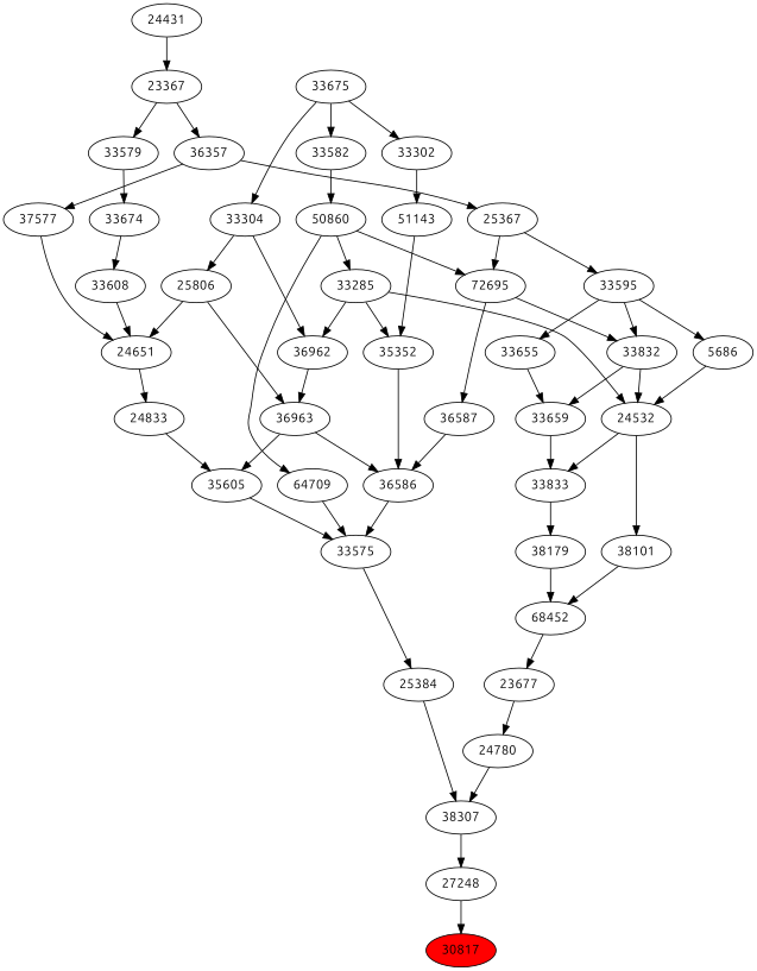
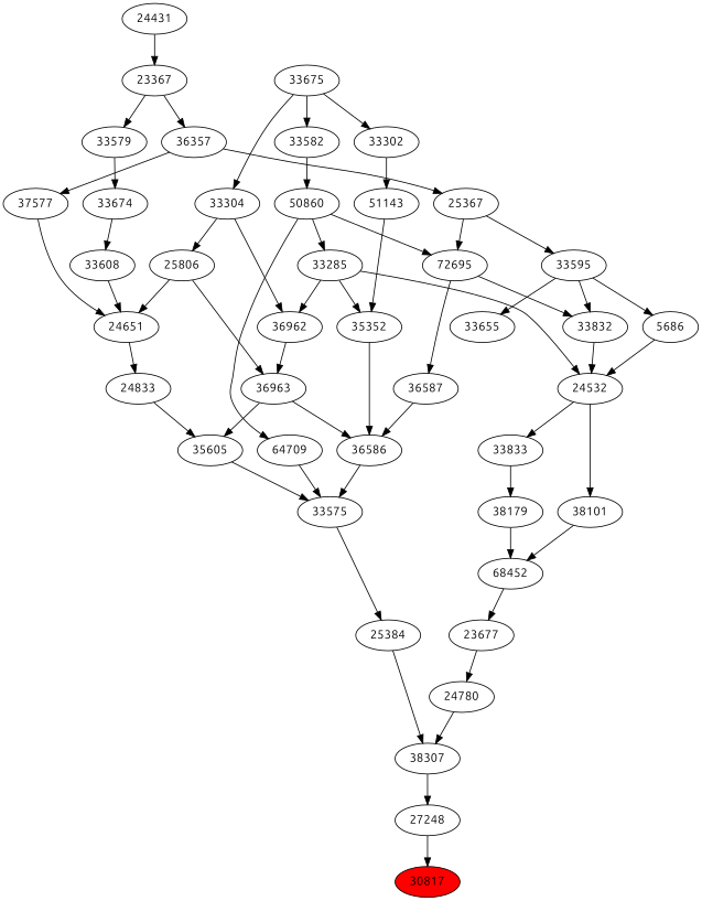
  strict digraph {
    fontname=Ubuntu
    node [fontname=Ubuntu]
    edge [fontname=Ubuntu]
    n1 [fillcolor=red label=30817 style=filled]
    n2 [label=27248]
    n3 [label=38307]
    n4 [label=25384]
    n5 [label=24780]
    n6 [label=33575]
    n7 [label=23677]
    n8 [label=36586]
    n9 [label=35605]
    n10 [label=64709]
    n11 [label=68452]
    n12 [label=36587]
    n13 [label=36963]
    n14 [label=24833]
    n15 [label=50860]
    n16 [label=72695]
    n17 [label=33285]
    n18 [label=33832]
    n19 [label=36962]
    n20 [label=24532]
    n21 [label=35352]
    n22 [label=38179]
    n23 [label=38101]
-   n24 [label=33659]
    n25 [label=25806]
    n26 [label=24651]
    n27 [label=33582]
    n28 [label=33833]
    n29 [label=25367]
    n30 [label=33595]
    n31 [label=5686]
    n32 [label=33655]
    n33 [label=33304]
    n34 [label=33608]
    n35 [label=37577]
    n36 [label=33675]
    n37 [label=33302]
    n38 [label=51143]
    n39 [label=36357]
    n40 [label=33674]
    n41 [label=33579]
    n42 [label=23367]
    n43 [label=24431]
    n2 -> n1
    n3 -> n2
    n4 -> n3
    n5 -> n3
    n6 -> n4
    n7 -> n5
    n8 -> n6
    n9 -> n6
    n10 -> n6
    n11 -> n7
    n12 -> n8
    n13 -> n8
    n13 -> n9
    n14 -> n9
    n15 -> n10
    n15 -> n16
    n15 -> n17
    n16 -> n12
    n16 -> n18
    n17 -> n19
    n17 -> n20
    n17 -> n21
    n18 -> n20
-   n18 -> n24
    n19 -> n13
    n20 -> n23
    n20 -> n28
    n21 -> n8
    n22 -> n11
    n23 -> n11
-   n24 -> n28
    n25 -> n13
    n25 -> n26
    n26 -> n14
    n27 -> n15
    n28 -> n22
    n29 -> n16
    n29 -> n30
    n30 -> n18
    n30 -> n31
    n30 -> n32
    n31 -> n20
-   n32 -> n24
    n33 -> n19
    n33 -> n25
    n34 -> n26
    n35 -> n26
    n36 -> n27
    n36 -> n33
    n36 -> n37
    n37 -> n38
    n38 -> n21
    n39 -> n29
    n39 -> n35
    n40 -> n34
    n41 -> n40
    n42 -> n39
    n42 -> n41
    n43 -> n42
  }
